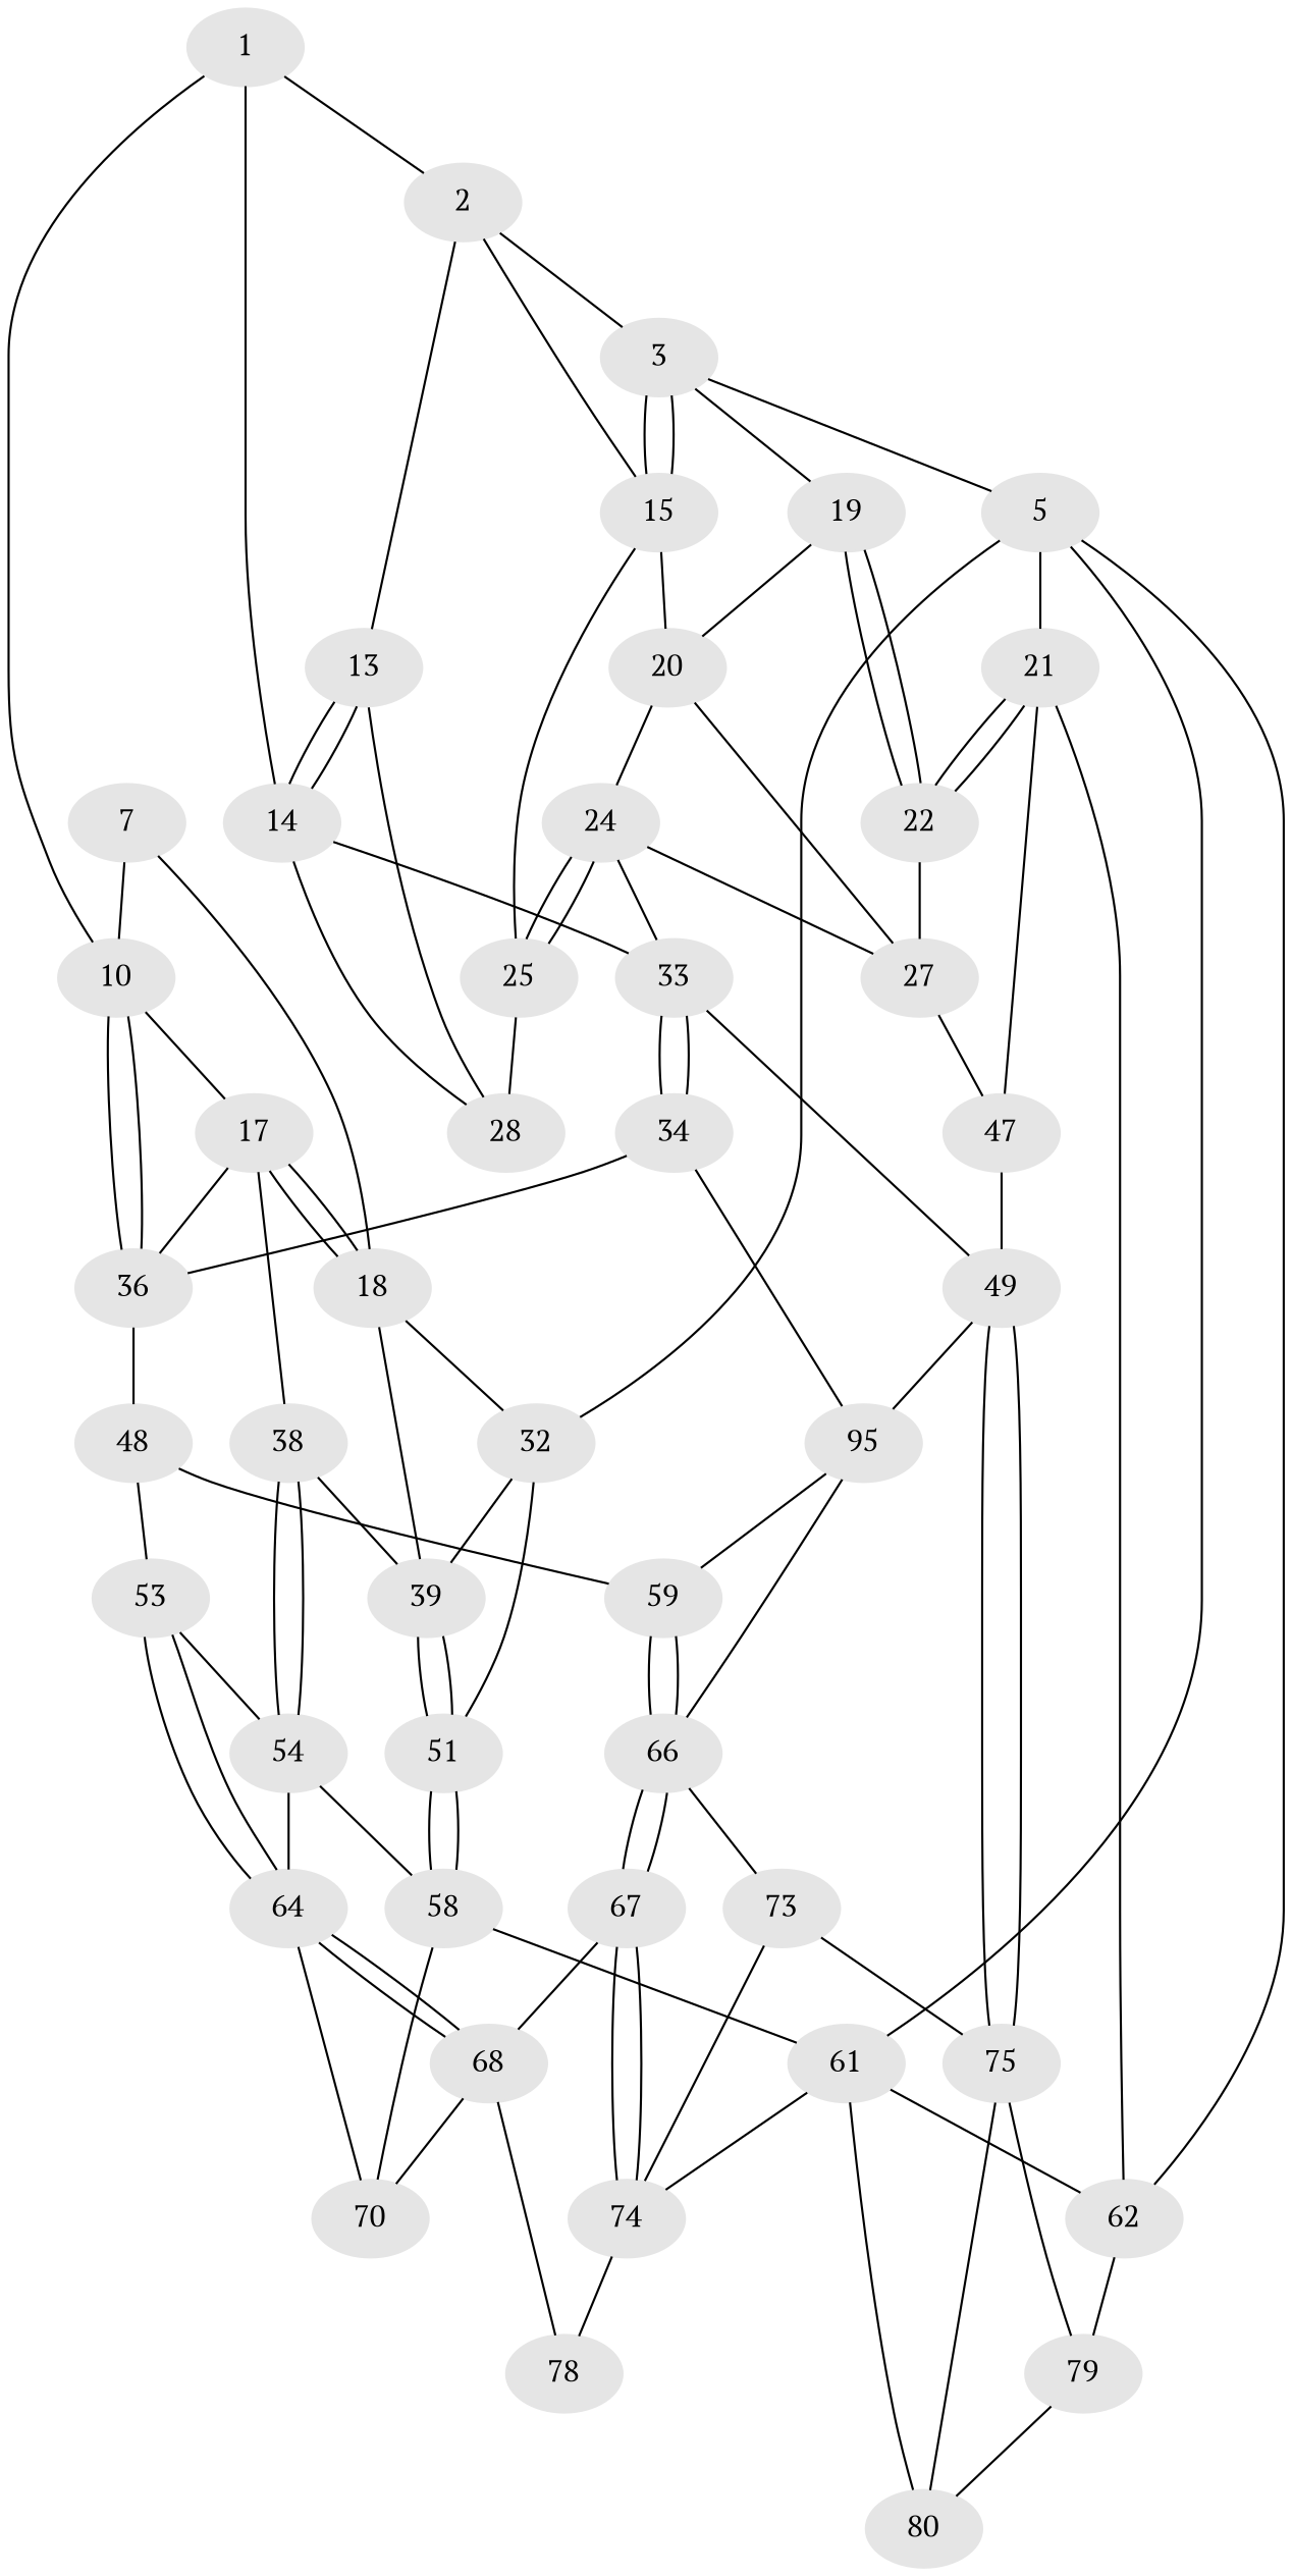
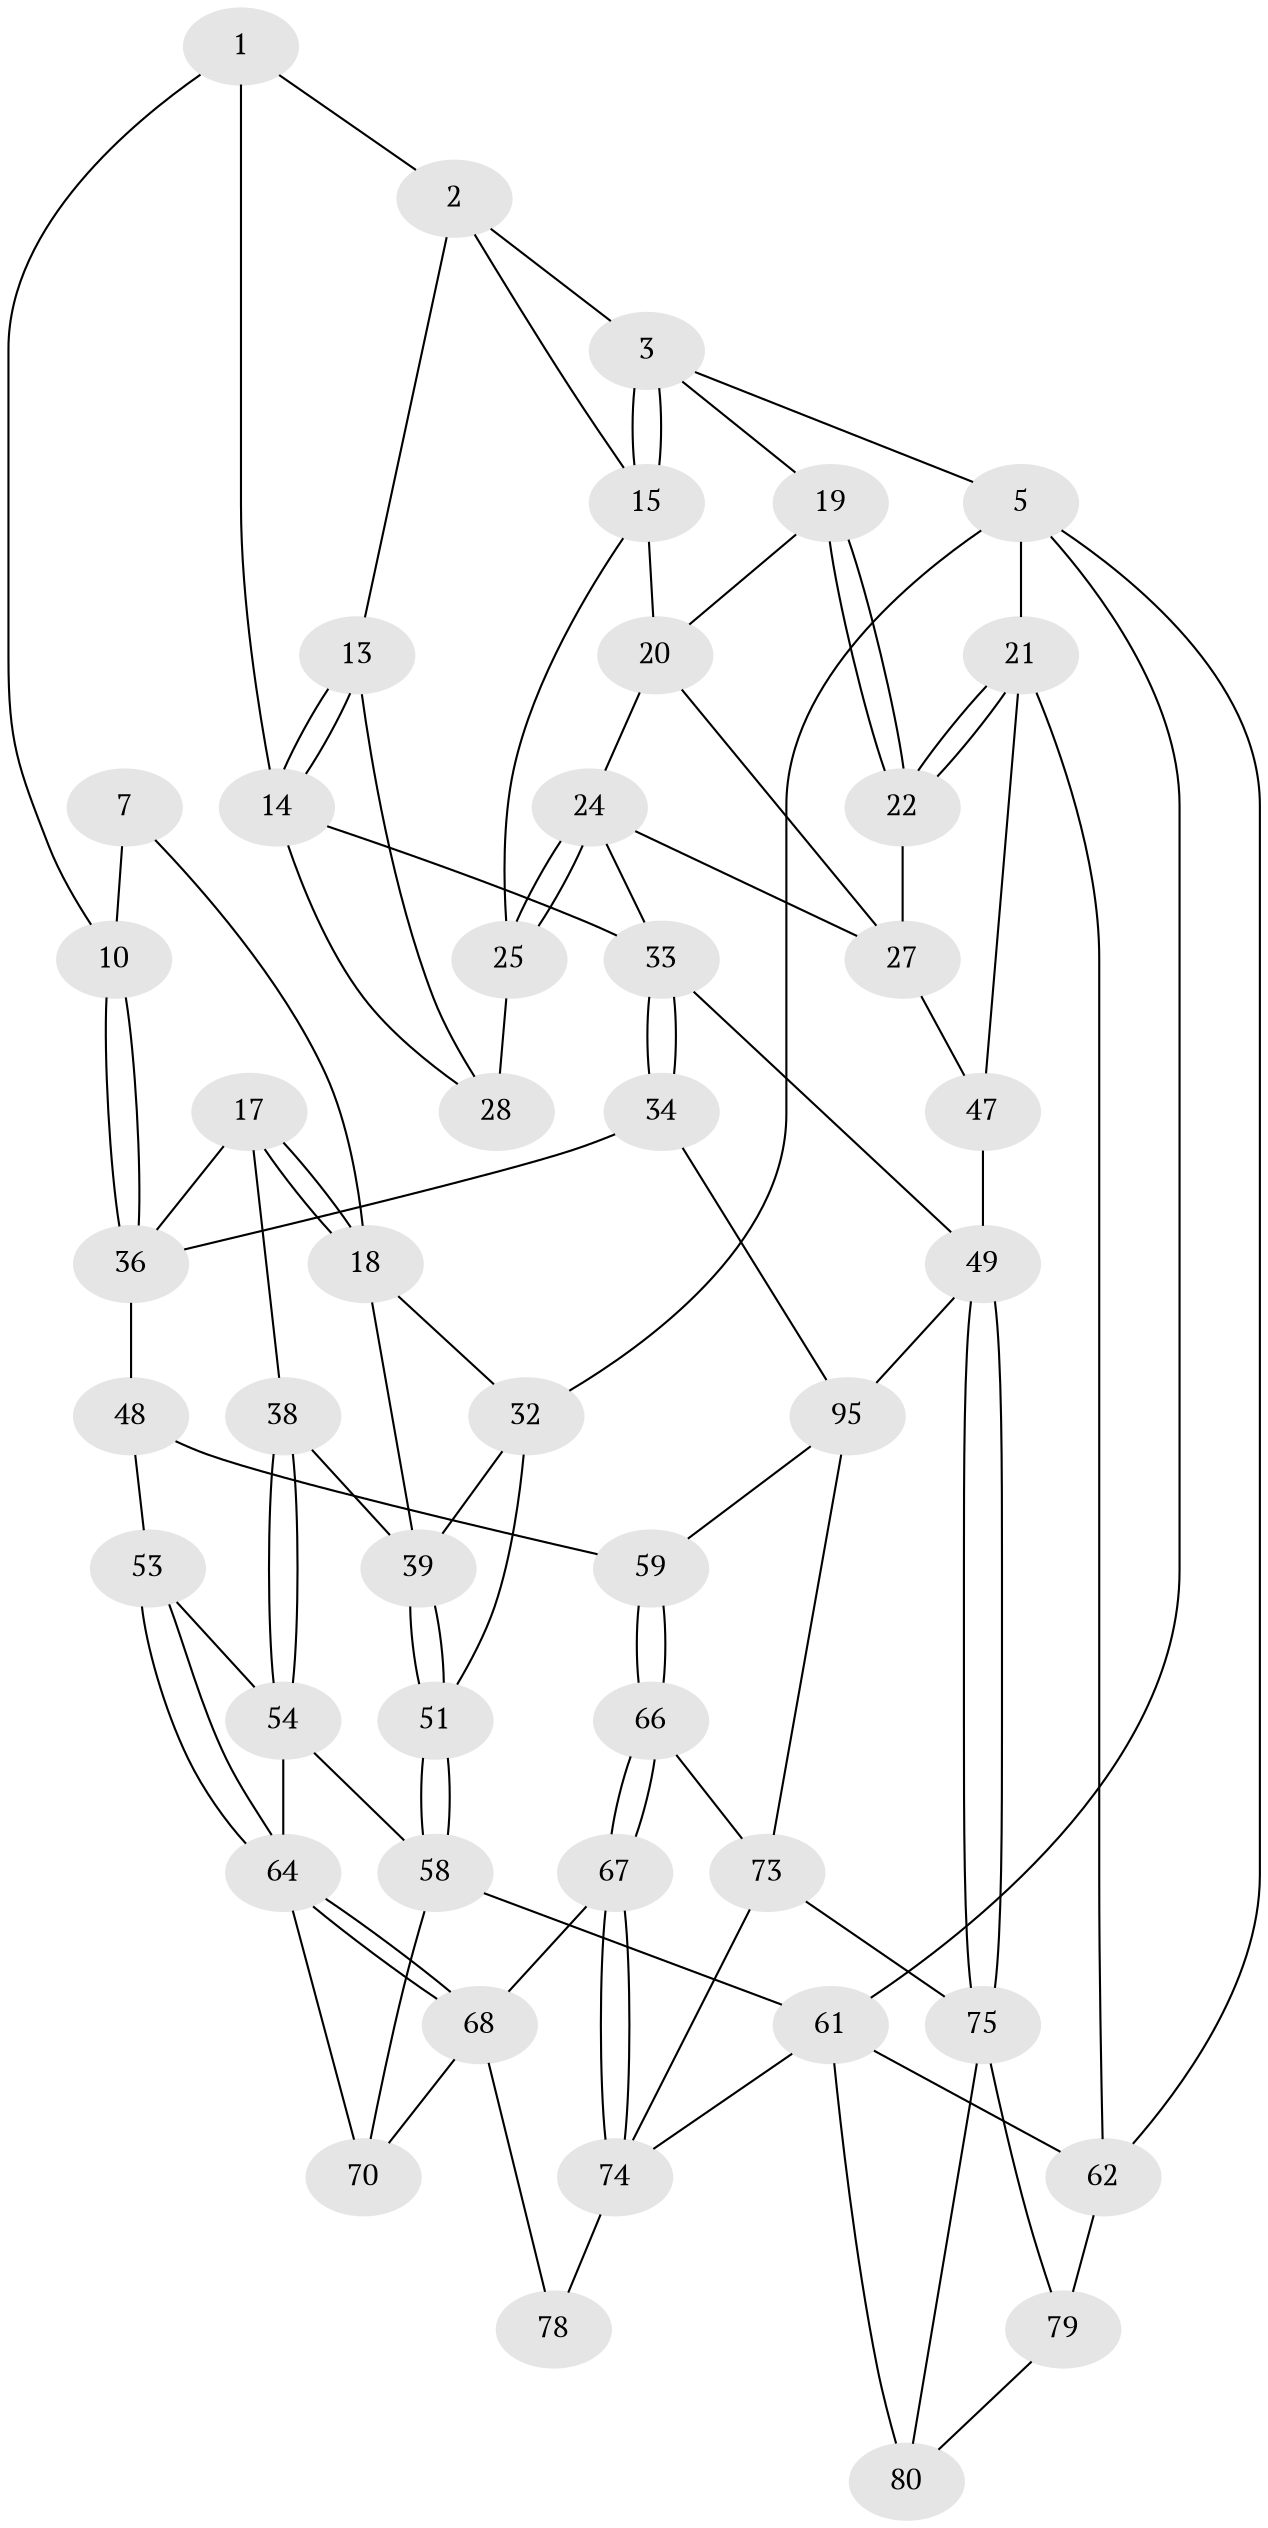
  graph {
    fontname="PT Serif"
    node [color=gray90 fontname="PT Serif" style=filled]
    edge [fontname="PT Serif"]
    1 [super="+9"]
    2 [super="+12"]
    10 [super="+11"]
    14 [super="+30"]
    3 [super="+4"]
    13
    15 [super="+16"]
    17 [super="+37"]
    36 [super="+45"]
    28 [super="+29"]
    33 [super="+43"]
    5 [super="+6"]
    19
    20 [super="+23"]
    25 [super="+26"]
    21 [super="+46"]
    32 [super="+41"]
    61 [super="+81"]
    62 [super="+63"]
    22
    7 [super="+8"]
    18 [super="+31"]
    47
    39 [super="+40"]
    51
    74 [super="+77"]
    80
    79 [super="+82"]
    38
    48 [super="+52"]
    34 [super="+35"]
    49 [super="+50"]
    24 [super="+42"]
    27 [super="+44"]
    54 [super="+57"]
    58 [super="+60"]
    n37 [label=95 super="+56"]
    75 [super="+76"]
    53
    59
    66 [super="+69"]
    64 [super="+65"]
    70 [super="+72"]
    68 [super="+71"]
    67
    73
    78
    1 -- 2
    1 -- 10
    1 -- 14
    2 -- 3
    2 -- 13
    2 -- 15
-   10 -- 17
    10 -- 36
    10 -- 36
    14 -- 28
    14 -- 33
    3 -- 15
    3 -- 15
    3 -- 5
    3 -- 19
    13 -- 14
    13 -- 14
    13 -- 28
    15 -- 20
    15 -- 25
    17 -- 36
    17 -- 18
    17 -- 18
    17 -- 38
    36 -- 48
    33 -- 34
    33 -- 34
    33 -- 49
    5 -- 21
    5 -- 32
    5 -- 61
    5 -- 62
    19 -- 20
    19 -- 22
    19 -- 22
    20 -- 24
    20 -- 27
    25 -- 28 [weight=2]
    21 -- 62
    21 -- 22
    21 -- 22
    21 -- 47
    32 -- 39
    32 -- 51
    61 -- 62
    61 -- 74
    61 -- 80
    62 -- 79 [weight=2]
    22 -- 27
    7 -- 10
    7 -- 18
    18 -- 32
    18 -- 39
    47 -- 49
    39 -- 51
    39 -- 51
    51 -- 58
    51 -- 58
    74 -- 78
    79 -- 80
    38 -- 39
    38 -- 54
    38 -- 54
    48 -- 53
    48 -- 59
    34 -- 36
    34 -- n37
    49 -- n37
    49 -- 75
    49 -- 75
    24 -- 33
    24 -- 25
    24 -- 25
    24 -- 27
    27 -- 47
    54 -- 58
    54 -- 64
    58 -- 61
    58 -- 70
    n37 -- 59
-   n37 -- 66
+   n37 -- 73
    75 -- 80
    75 -- 79
    53 -- 54
    53 -- 64
    53 -- 64
    59 -- 66
    59 -- 66
    66 -- 67
    66 -- 67
    66 -- 73
    64 -- 70
    64 -- 68
    64 -- 68
    68 -- 70
    68 -- 78
    67 -- 74
    67 -- 74
    67 -- 68
    73 -- 74
    73 -- 75
  }
